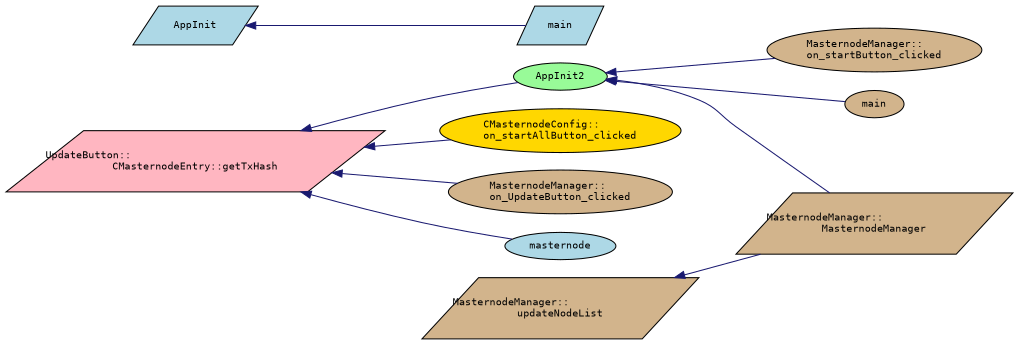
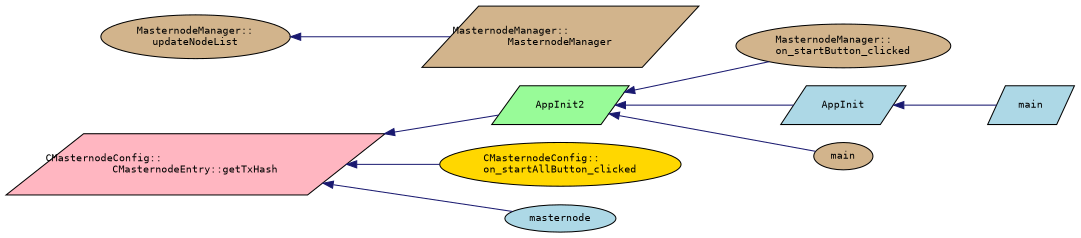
  digraph {
    fontname="DejaVu Sans Mono"
    rankdir=LR
    node [color=black fillcolor=tan fontname="DejaVu Sans Mono" fontsize=10 shape=parallelogram style=filled]
    edge [color=midnightblue dir=back fontname="DejaVu Sans Mono" fontsize=10 labelfontname=Helvetica labelfontsize=10 style=solid]
-   n1 [fillcolor=lightpink fontcolor=black height=0.2 label="UpdateButton::\lCMasternodeEntry::getTxHash" width=0.4]
-   n2 [fillcolor=palegreen height=0.2 label=AppInit2 shape=ellipse width=0.4]
+   n1 [fillcolor=lightpink fontcolor=black height=0.2 label="CMasternodeConfig::\lCMasternodeEntry::getTxHash" width=0.4]
+   n2 [fillcolor=palegreen height=0.2 label=AppInit2 width=0.4]
    n3 [fillcolor=gold height=0.2 label="CMasternodeConfig::\lon_startAllButton_clicked" shape=ellipse width=0.4]
-   n4 [height=0.2 label="MasternodeManager::\lon_UpdateButton_clicked" shape=ellipse width=0.4]
    n5 [fillcolor=lightblue height=0.2 label=masternode shape=ellipse width=0.4]
    n6 [height=0.2 label="MasternodeManager::\lon_startButton_clicked" shape=ellipse width=0.4]
    n7 [fillcolor=lightblue height=0.2 label=AppInit width=0.4]
    n8 [height=0.2 label=main shape=ellipse width=0.4]
    n9 [fillcolor=lightblue height=0.2 label=main width=0.4]
-   n10 [height=0.2 label="MasternodeManager::\lupdateNodeList" width=0.4]
+   n10 [height=0.2 label="MasternodeManager::\lupdateNodeList" shape=ellipse width=0.4]
    n11 [height=0.2 label="MasternodeManager::\lMasternodeManager" width=0.4]
    n1 -> n2
    n1 -> n3
-   n1 -> n4
    n1 -> n5
    n2 -> n6
-   n2 -> n11
+   n2 -> n7
    n2 -> n8
    n7 -> n9
    n10 -> n11
  }
